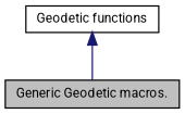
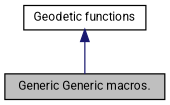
  digraph {
    rankdir=TB
    fontname=Roboto
    node [color=black fontname=Roboto fontsize=10 shape=record style=filled]
    n1 [fillcolor=white height=0.2 label="Geodetic functions" width=0.4]
-   n2 [fillcolor=grey75 fontcolor=black height=0.2 label="Generic Geodetic macros." width=0.4]
+   n2 [fillcolor=grey75 fontcolor=black height=0.2 label="Generic Generic macros." width=0.4]
    n1 -> n2 [color=midnightblue dir=back fontname=Roboto fontsize=10 labelfontname=FreeSans labelfontsize=10 shape=plaintext style=solid]
  }
